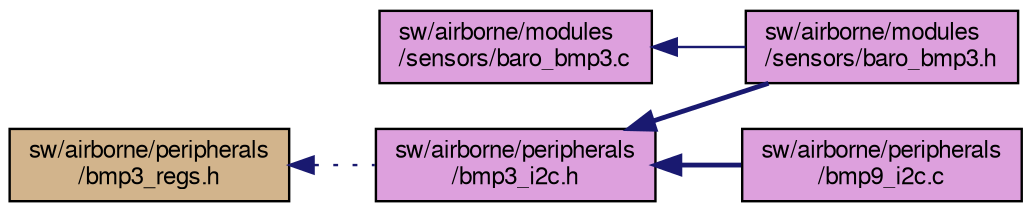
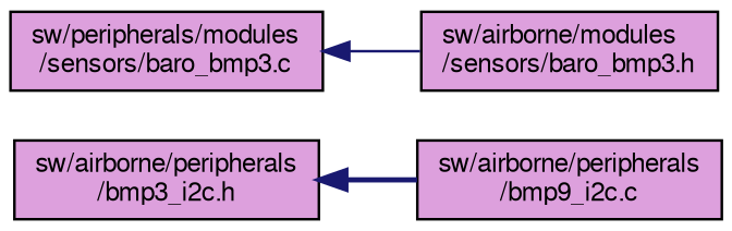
  digraph {
    rankdir=LR
    node [color=black fillcolor=plum fontname=FreeSans fontsize=10 shape=record style=filled]
    edge [color=midnightblue dir=back fontname=FreeSans fontsize=10 labelfontname=FreeSans labelfontsize=10 style=bold]
-   n1 [fillcolor=tan fontcolor=black height=0.2 label="sw/airborne/peripherals\l/bmp3_regs.h" width=0.4]
    n2 [height=0.2 label="sw/airborne/peripherals\l/bmp3_i2c.h" width=0.4]
    n3 [height=0.2 label="sw/airborne/modules\l/sensors/baro_bmp3.h" width=0.4]
    n4 [height=0.2 label="sw/airborne/peripherals\l/bmp9_i2c.c" width=0.4]
-   n5 [height=0.2 label="sw/airborne/modules\l/sensors/baro_bmp3.c" width=0.4]
-   n1 -> n2 [style=dotted]
-   n2 -> n3
+   n5 [height=0.2 label="sw/peripherals/modules\l/sensors/baro_bmp3.c" width=0.4]
    n2 -> n4
    n5 -> n3 [style=solid]
  }
